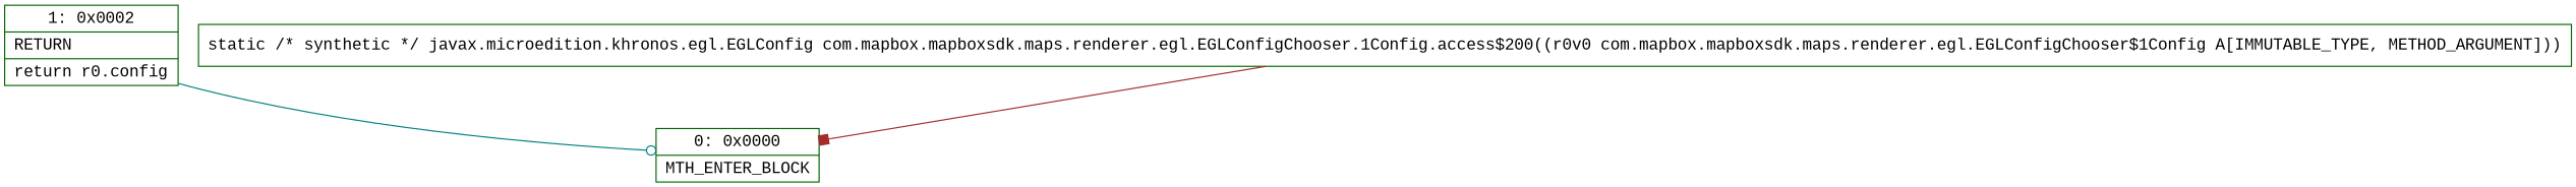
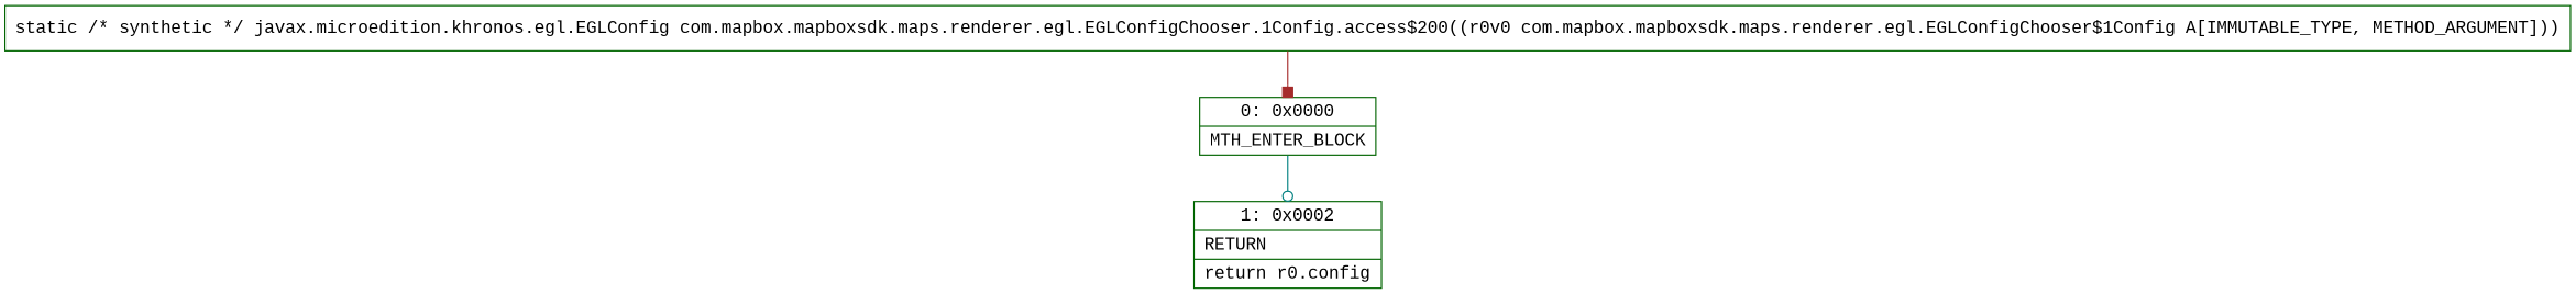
  digraph {
    fontname="Liberation Mono"
    node [shape=record color=darkgreen fontname="Liberation Mono"]
    edge [fontname="Liberation Mono"]
    n1 [label="{0\:\ 0x0000|MTH_ENTER_BLOCK\l}"]
    n2 [label="{1\:\ 0x0002|RETURN\l|return r0.config\l}"]
    n3 [label="{static \/* synthetic *\/ javax.microedition.khronos.egl.EGLConfig com.mapbox.mapboxsdk.maps.renderer.egl.EGLConfigChooser.1Config.access$200((r0v0 com.mapbox.mapboxsdk.maps.renderer.egl.EGLConfigChooser$1Config A[IMMUTABLE_TYPE, METHOD_ARGUMENT])) }"]
-   n2 -> n1 [color=teal arrowhead=odot]
+   n1 -> n2 [color=teal arrowhead=odot]
    n3 -> n1 [color=brown arrowhead=box]
  }
